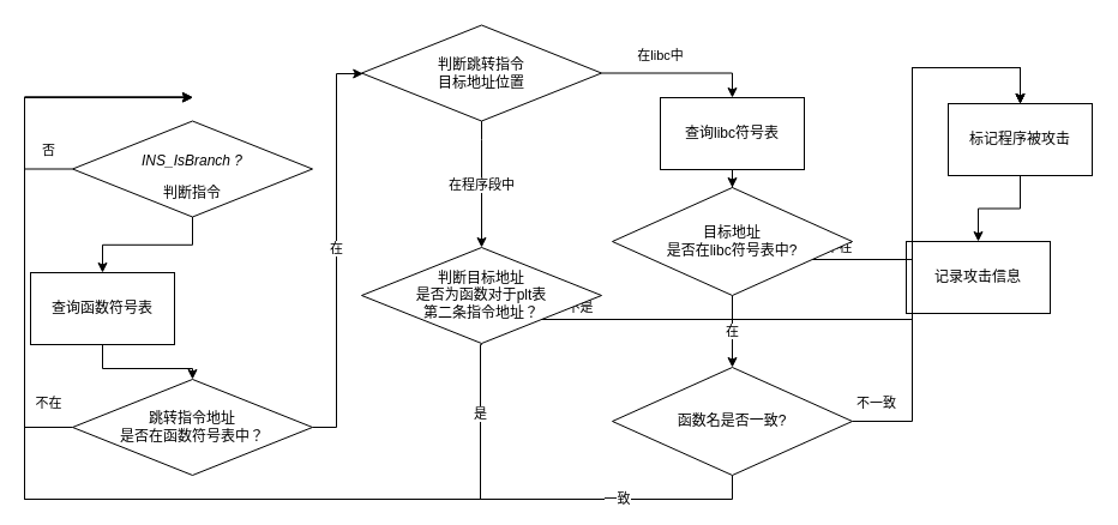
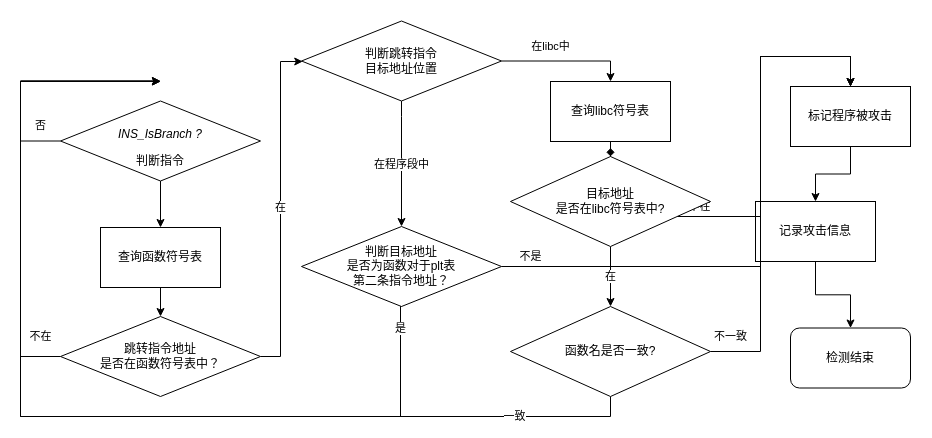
  <mxCell id="0" />
  <mxCell id="1" parent="0" />
  <mxCell id="2" value="否" style="edgeStyle=orthogonalEdgeStyle;rounded=0;orthogonalLoop=1;jettySize=auto;html=1;" edge="1" parent="1" source="4"><mxGeometry x="-0.534" y="-20" relative="1" as="geometry"><mxPoint x="160" y="80.5" as="targetPoint" /><Array as="points"><mxPoint x="20" y="140.5" /><mxPoint x="20" y="80.5" /></Array><mxPoint as="offset" /></mxGeometry></mxCell>
  <mxCell id="3" value="" style="edgeStyle=orthogonalEdgeStyle;rounded=0;orthogonalLoop=1;jettySize=auto;html=1;" edge="1" parent="1" source="4" target="19"><mxGeometry relative="1" as="geometry" /></mxCell>
  <mxCell id="4" value="&lt;p&gt;&lt;i&gt;&lt;span&gt;INS_IsBranch ?&lt;/span&gt;&lt;/i&gt;&lt;i&gt;&lt;span&gt;&lt;br&gt;&lt;/span&gt;&lt;/i&gt;&lt;/p&gt;&lt;div&gt;判断指令&lt;br&gt;&lt;/div&gt;" style="rhombus;whiteSpace=wrap;html=1;" parent="1" vertex="1"><mxGeometry x="60" y="100.5" width="200" height="80" as="geometry" /></mxCell>
+ <mxCell id="5" value="" style="edgeStyle=orthogonalEdgeStyle;rounded=0;orthogonalLoop=1;jettySize=auto;html=1;" parent="1" source="8" target="7" edge="1"><mxGeometry relative="1" as="geometry" /></mxCell>
  <mxCell id="6" value="标记程序被攻击" style="rounded=0;whiteSpace=wrap;html=1;" parent="1" vertex="1"><mxGeometry x="790" y="86" width="120" height="60" as="geometry" /></mxCell>
+ <mxCell id="7" value="检测结束" style="rounded=1;whiteSpace=wrap;html=1;" parent="1" vertex="1"><mxGeometry x="790" y="327.5" width="120" height="60" as="geometry" /></mxCell>
  <mxCell id="8" value="记录攻击信息" style="rounded=0;whiteSpace=wrap;html=1;" parent="1" vertex="1"><mxGeometry x="755" y="201" width="120" height="60" as="geometry" /></mxCell>
  <mxCell id="9" value="" style="edgeStyle=orthogonalEdgeStyle;rounded=0;orthogonalLoop=1;jettySize=auto;html=1;" parent="1" source="6" target="8" edge="1"><mxGeometry relative="1" as="geometry"><mxPoint x="850" y="126" as="sourcePoint" /><mxPoint x="850" y="246" as="targetPoint" /></mxGeometry></mxCell>
  <mxCell id="10" value="不在" style="edgeStyle=orthogonalEdgeStyle;rounded=0;orthogonalLoop=1;jettySize=auto;html=1;exitX=0;exitY=0.5;exitDx=0;exitDy=0;" edge="1" parent="1" source="12"><mxGeometry x="-0.736" y="-20" relative="1" as="geometry"><mxPoint x="60" y="346" as="sourcePoint" /><mxPoint x="160" y="80.5" as="targetPoint" /><Array as="points"><mxPoint x="60" y="356" /><mxPoint x="20" y="356" /><mxPoint x="20" y="81" /></Array><mxPoint as="offset" /></mxGeometry></mxCell>
  <mxCell id="11" value="在" style="edgeStyle=orthogonalEdgeStyle;rounded=0;orthogonalLoop=1;jettySize=auto;html=1;" edge="1" parent="1" source="12" target="14"><mxGeometry relative="1" as="geometry"><Array as="points"><mxPoint x="280" y="356" /><mxPoint x="280" y="61" /></Array></mxGeometry></mxCell>
  <mxCell id="12" value="&lt;div&gt;跳转指令地址&lt;br&gt;&lt;/div&gt;&lt;div&gt;是否在函数符号表中？&lt;/div&gt;" style="rhombus;whiteSpace=wrap;html=1;" vertex="1" parent="1"><mxGeometry x="60" y="316" width="200" height="80" as="geometry" /></mxCell>
  <mxCell id="13" value="在程序段中" style="edgeStyle=orthogonalEdgeStyle;rounded=0;orthogonalLoop=1;jettySize=auto;html=1;entryX=0.5;entryY=0;entryDx=0;entryDy=0;" edge="1" parent="1" source="14" target="17"><mxGeometry relative="1" as="geometry"><Array as="points"><mxPoint x="401" y="116" /><mxPoint x="401" y="116" /></Array></mxGeometry></mxCell>
  <mxCell id="14" value="&lt;div&gt;判断跳转指令&lt;/div&gt;&lt;div&gt;目标地址位置&lt;/div&gt;" style="rhombus;whiteSpace=wrap;html=1;" vertex="1" parent="1"><mxGeometry x="301" y="20.5" width="200" height="80" as="geometry" /></mxCell>
  <mxCell id="15" value="是" style="edgeStyle=orthogonalEdgeStyle;rounded=0;orthogonalLoop=1;jettySize=auto;html=1;exitX=0.5;exitY=1;exitDx=0;exitDy=0;" edge="1" parent="1" source="17"><mxGeometry x="-0.878" relative="1" as="geometry"><mxPoint x="590" y="161" as="sourcePoint" /><mxPoint x="160" y="81" as="targetPoint" /><Array as="points"><mxPoint x="400" y="287" /><mxPoint x="400" y="416" /><mxPoint x="20" y="416" /><mxPoint x="20" y="81" /></Array><mxPoint as="offset" /></mxGeometry></mxCell>
  <mxCell id="16" value="不是" style="edgeStyle=orthogonalEdgeStyle;rounded=0;orthogonalLoop=1;jettySize=auto;html=1;entryX=0.5;entryY=0;entryDx=0;entryDy=0;" edge="1" parent="1" source="17" target="6"><mxGeometry x="-0.901" y="10" relative="1" as="geometry"><mxPoint x="810" y="266" as="targetPoint" /><Array as="points"><mxPoint x="760" y="266" /><mxPoint x="760" y="56" /><mxPoint x="850" y="56" /></Array><mxPoint as="offset" /></mxGeometry></mxCell>
- <mxCell id="17" value="&lt;div&gt;判断目标地址&lt;/div&gt;&lt;div&gt;是否为函数对于plt表&lt;/div&gt;&lt;div&gt;第二条指令地址？&lt;/div&gt;" style="rhombus;whiteSpace=wrap;html=1;" vertex="1" parent="1"><mxGeometry x="301" y="206" width="200" height="80" as="geometry" /></mxCell>
+ <mxCell id="17" value="&lt;div&gt;判断目标地址&lt;/div&gt;&lt;div&gt;是否为函数对于plt表&lt;/div&gt;&lt;div&gt;第二条指令地址？&lt;/div&gt;" style="rhombus;whiteSpace=wrap;html=1;" vertex="1" parent="1"><mxGeometry x="301" y="226" width="200" height="80" as="geometry" /></mxCell>
  <mxCell id="18" value="" style="edgeStyle=orthogonalEdgeStyle;rounded=0;orthogonalLoop=1;jettySize=auto;html=1;" edge="1" parent="1" source="19" target="12"><mxGeometry relative="1" as="geometry" /></mxCell>
- <mxCell id="19" value="查询函数符号表" style="rounded=0;whiteSpace=wrap;html=1;" vertex="1" parent="1"><mxGeometry x="25" y="227" width="120" height="60" as="geometry" /></mxCell>
+ <mxCell id="19" value="查询函数符号表" style="rounded=0;whiteSpace=wrap;html=1;" vertex="1" parent="1"><mxGeometry x="100" y="227" width="120" height="60" as="geometry" /></mxCell>
  <mxCell id="20" value="一致" style="edgeStyle=orthogonalEdgeStyle;rounded=0;orthogonalLoop=1;jettySize=auto;html=1;exitX=0.5;exitY=1;exitDx=0;exitDy=0;" edge="1" parent="1" source="28"><mxGeometry x="-0.786" relative="1" as="geometry"><mxPoint x="301" y="416" as="sourcePoint" /><mxPoint x="160" y="81" as="targetPoint" /><Array as="points"><mxPoint x="610" y="416" /><mxPoint x="20" y="416" /><mxPoint x="20" y="81" /></Array><mxPoint as="offset" /></mxGeometry></mxCell>
  <mxCell id="21" value="在libc中" style="edgeStyle=orthogonalEdgeStyle;rounded=0;orthogonalLoop=1;jettySize=auto;html=1;entryX=0.5;entryY=0;entryDx=0;entryDy=0;exitX=1;exitY=0.5;exitDx=0;exitDy=0;" edge="1" parent="1" target="23" source="14"><mxGeometry x="-0.24" y="15" relative="1" as="geometry"><mxPoint x="610" y="100.5" as="sourcePoint" /><mxPoint x="610" y="160.5" as="targetPoint" /><mxPoint as="offset" /></mxGeometry></mxCell>
- <mxCell id="22" value="" style="edgeStyle=orthogonalEdgeStyle;rounded=0;orthogonalLoop=1;jettySize=auto;html=1;" edge="1" parent="1" source="23" target="26"><mxGeometry relative="1" as="geometry" /></mxCell>
+ <mxCell id="22" value="" style="edgeStyle=orthogonalEdgeStyle;rounded=0;orthogonalLoop=1;jettySize=auto;html=1;endArrow=diamond;" edge="1" parent="1" source="23" target="26"><mxGeometry relative="1" as="geometry" /></mxCell>
  <mxCell id="23" value="查询libc符号表" style="rounded=0;whiteSpace=wrap;html=1;" vertex="1" parent="1"><mxGeometry x="550" y="81" width="120" height="60" as="geometry" /></mxCell>
  <mxCell id="24" value="在" style="edgeStyle=orthogonalEdgeStyle;rounded=0;orthogonalLoop=1;jettySize=auto;html=1;" edge="1" parent="1" source="26" target="28"><mxGeometry relative="1" as="geometry" /></mxCell>
  <mxCell id="25" value="不在" style="edgeStyle=orthogonalEdgeStyle;rounded=0;orthogonalLoop=1;jettySize=auto;html=1;entryX=0.5;entryY=0;entryDx=0;entryDy=0;" edge="1" parent="1" source="26" target="6"><mxGeometry x="-0.879" y="10" relative="1" as="geometry"><mxPoint x="790" y="66" as="targetPoint" /><Array as="points"><mxPoint x="760" y="216" /><mxPoint x="760" y="56" /><mxPoint x="850" y="56" /></Array><mxPoint as="offset" /></mxGeometry></mxCell>
  <mxCell id="26" value="&lt;div&gt;目标地址&lt;/div&gt;&lt;div&gt;是否在libc符号表中?&lt;/div&gt;" style="rhombus;whiteSpace=wrap;html=1;" vertex="1" parent="1"><mxGeometry x="510" y="156" width="200" height="90" as="geometry" /></mxCell>
  <mxCell id="27" value="不一致" style="edgeStyle=orthogonalEdgeStyle;rounded=0;orthogonalLoop=1;jettySize=auto;html=1;entryX=0.5;entryY=0;entryDx=0;entryDy=0;" edge="1" parent="1" source="28" target="6"><mxGeometry x="-0.914" y="15" relative="1" as="geometry"><mxPoint x="790" y="351" as="targetPoint" /><Array as="points"><mxPoint x="760" y="351" /><mxPoint x="760" y="56" /><mxPoint x="850" y="56" /></Array><mxPoint as="offset" /></mxGeometry></mxCell>
  <mxCell id="28" value="函数名是否一致?" style="rhombus;whiteSpace=wrap;html=1;" vertex="1" parent="1"><mxGeometry x="510" y="306" width="200" height="90" as="geometry" /></mxCell>
